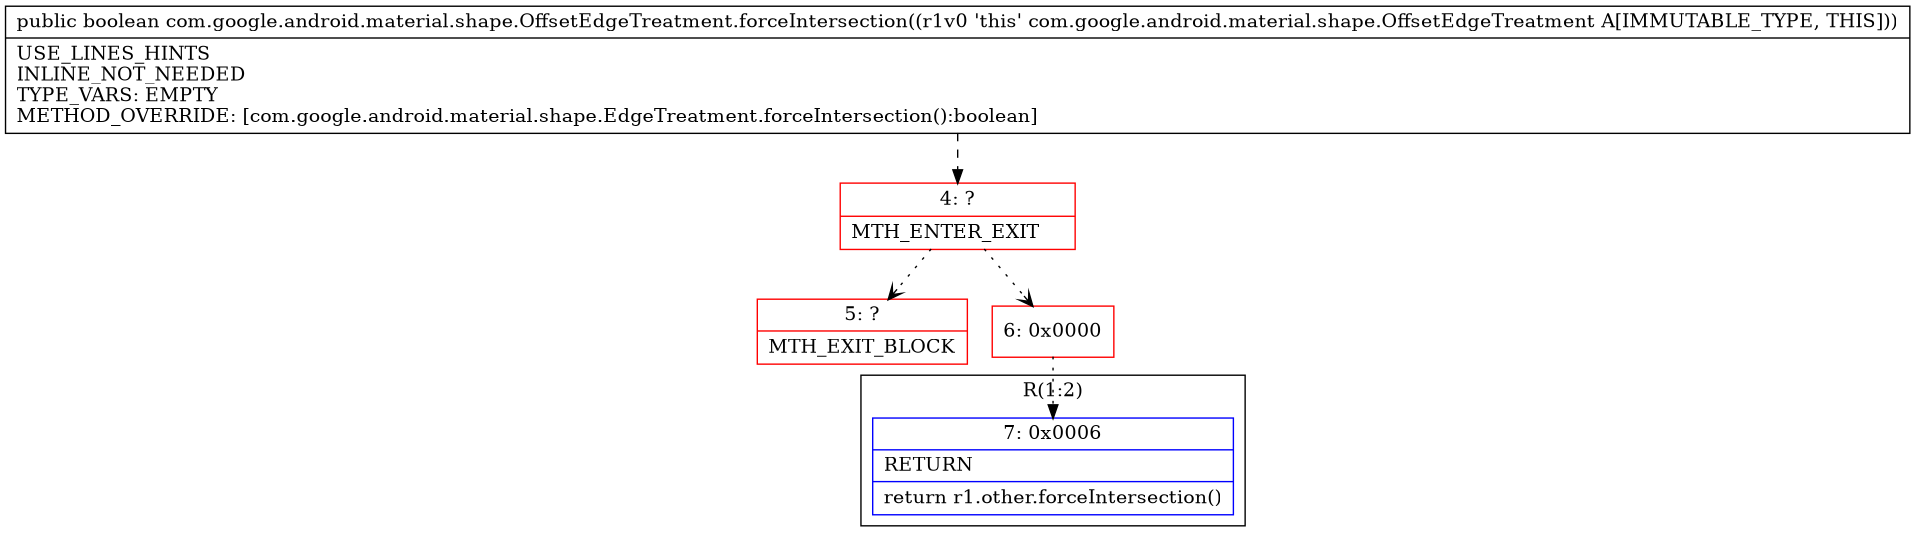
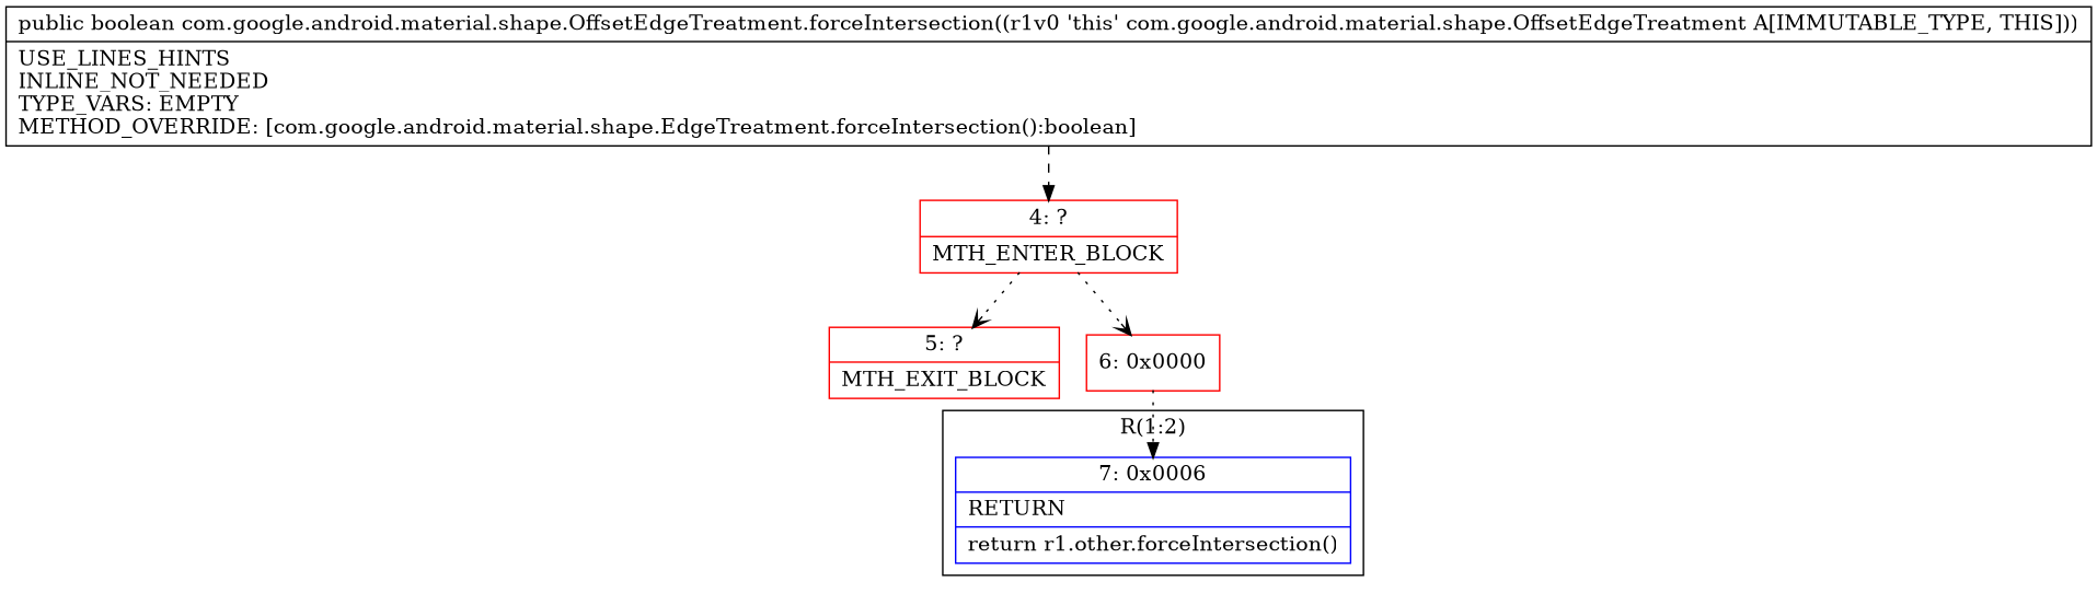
  digraph {
    node [color=red shape=record]
    edge [arrowhead=vee style=dotted]
    n1 [color=blue label="{7\:\ 0x0006|RETURN\l|return r1.other.forceIntersection()\l}"]
    n2 [label="{5\:\ ?|MTH_EXIT_BLOCK\l}"]
-   n3 [label="{4\:\ ?|MTH_ENTER_EXIT\l}"]
+   n3 [label="{4\:\ ?|MTH_ENTER_BLOCK\l}"]
    n4 [label="{6\:\ 0x0000}"]
    n5 [label="{public boolean com.google.android.material.shape.OffsetEdgeTreatment.forceIntersection((r1v0 'this' com.google.android.material.shape.OffsetEdgeTreatment A[IMMUTABLE_TYPE, THIS]))  | USE_LINES_HINTS\lINLINE_NOT_NEEDED\lTYPE_VARS: EMPTY\lMETHOD_OVERRIDE: [com.google.android.material.shape.EdgeTreatment.forceIntersection():boolean]\l}" color=""]
    subgraph cluster_1 {
      label="R(1:2)"
      n1
    }
    n3 -> n2
    n3 -> n4
    n4 -> n1 [arrowhead=normal]
    n5 -> n3 [arrowhead=normal style=dashed]
  }
